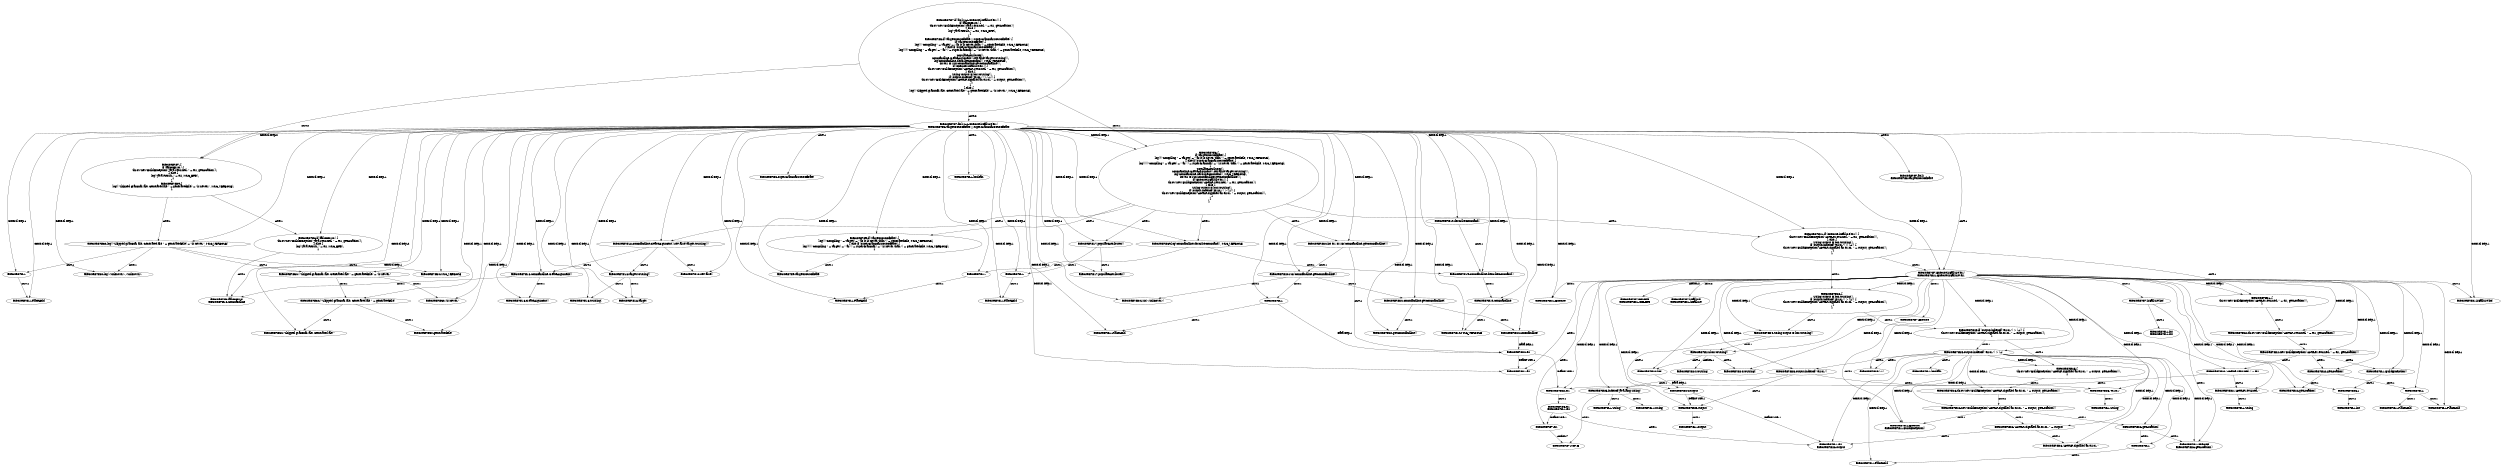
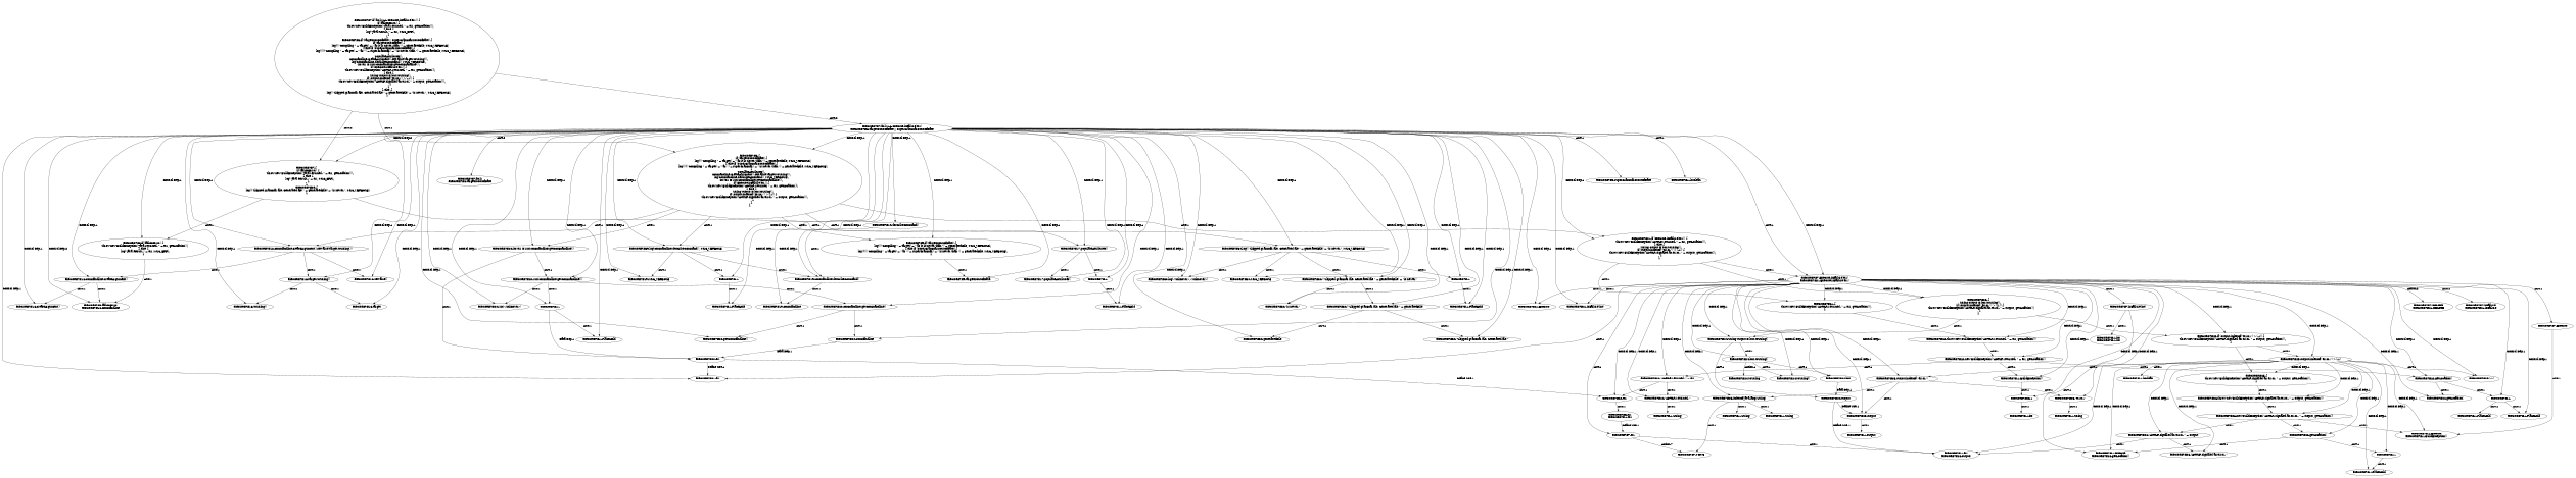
  digraph {
    node [shape=ellipse]
    n1 [label="execute#?#7:DELETE\nexecute#?#21:DELETE"]
    n2 [label="execute#?#7:Execute.isFailure(err)\nexecute#?#21:Execute.isFailure(err)"]
    n3 [label="execute#?#7:isFailure\nexecute#?#21:isFailure"]
    n4 [label="execute#?#7:Execute"]
    n5 [label="execute#?#7:isFailure(int)"]
    n6 [label="execute#?#7:err"]
    n7 [label="execute#?#24:toString()"]
    n8 [label="execute#?#22:\"ANTLR returned: \""]
    n9 [label="execute#?#21:err"]
    n10 [label="execute#?#22:\"ANTLR returned: \" + err"]
    n11 [label="execute#?#25:output.indexOf(\"error:\")"]
    n12 [label="execute#?#24:bos"]
    n13 [label="execute#?#25:indexOf(java.lang.String)"]
    n14 [label="execute#?#-1:PlaceHold"]
    n15 [label="execute#?#-1:BuildException()"]
    n16 [label="execute#?#25:output"]
    n17 [label="execute#?#25:(-1)"]
    n18 [label="execute#?#23:\{\n    String output = bos.toString();\n    if (output.indexOf(\"error:\") > (-1)) \{\n        throw new BuildException(\"ANTLR signaled an error: \" + output, getLocation());\n    \}\n\}"]
    n19 [label="execute#?#25:if (output.indexOf(\"error:\") > (-1)) \{\n    throw new BuildException(\"ANTLR signaled an error: \" + output, getLocation());\n\}"]
    n20 [label="execute#?#25:\"error:\""]
    n21 [label="execute#?#21:Execute"]
    n22 [label="execute#?#22:getLocation()"]
    n23 [label="execute#?#25:output.indexOf(\"error:\") > (-1)"]
    n24 [label="execute#?#22:getLocation()"]
    n25 [label="execute#?#22:throw new BuildException(\"ANTLR returned: \" + err, getLocation())"]
    n26 [label="execute#?#24:String output = bos.toString()"]
    n27 [label="execute#?#22:new BuildException(\"ANTLR returned: \" + err, getLocation())"]
    n28 [label="execute#?#22:err"]
    n29 [label="execute#?#25:1"]
    n30 [label="execute#?#24:bos.toString()"]
    n31 [label="execute#?#21:\{\n    throw new BuildException(\"ANTLR returned: \" + err, getLocation());\n\}"]
    n32 [label="execute#?#-1:"]
    n33 [label="execute#?#21:isFailure(int)"]
    n34 [label="execute#?#-1:Execute\nexecute#?#-1:BuildException()"]
    n35 [label="execute#?#-1:Execute\nexecute#?#26:getLocation()"]
    n36 [label="execute#?#-1:int\nexecute#?#-1:int"]
    n37 [label="execute#?#-1:err\nexecute#?#26:output"]
    n38 [label="execute#?#7:MOVE"]
    n39 [label="execute#?#-1:String"]
    n40 [label="execute#?#24:output"]
    n41 [label="execute#?#-1:String"]
    n42 [label="execute#?#-1:String"]
    n43 [label="execute#?#-1:output"]
    n44 [label="execute#?#25:\{\n    throw new BuildException(\"ANTLR signaled an error: \" + output, getLocation());\n\}"]
    n45 [label="execute#?#-1:String"]
    n46 [label="execute#?#26:\"ANTLR signaled an error: \" + output"]
    n47 [label="execute#?#26:\"ANTLR signaled an error: \""]
    n48 [label="execute#?#-1:PlaceHold"]
    n49 [label="execute#?#26:throw new BuildException(\"ANTLR signaled an error: \" + output, getLocation())"]
    n50 [label="execute#?#26:new BuildException(\"ANTLR signaled an error: \" + output, getLocation())"]
    n51 [label="execute#?#26:getLocation()"]
    n52 [label="execute#?#-1:"]
    n53 [label="execute#?#-1:boolean"]
    n54 [label="execute#?#6:err\nexecute#?#-1:err"]
    n55 [label="execute#?#-1:int"]
    n56 [label="execute#?#24:toString"]
    n57 [label="execute#?#-1:PlaceHold"]
    n58 [label="execute#?#7:fork && Execute.isFailure(err)\nexecute#?#8:targetIsOutOfDate || superGrammarIsOutOfDate"]
    n59 [label="execute#?#7:fork\nexecute#?#8:targetIsOutOfDate"]
    n60 [label="execute#?#7:\{\n    if (failOnError) \{\n        throw new BuildException(\"Java returned: \" + err, getLocation());\n    \} else \{\n        log(\"Java Result: \" + err, MSG_ERR);\n    \}\n\}\nexecute#?#29:\{\n    log((\"Skipped grammar file. Generated file \" + generatedFile) + \"is newer.\", MSG_VERBOSE);\n\}"]
    n61 [label="execute#?#8:if (failOnError) \{\n    throw new BuildException(\"Java returned: \" + err, getLocation());\n\} else \{\n    log(\"Java Result: \" + err, MSG_ERR);\n\}"]
    n62 [label="execute#?#8:failOnError\nexecute#?#18:commandline"]
    n63 [label="execute#?#89:log(commandline.describeCommand(), MSG_VERBOSE)"]
    n64 [label="execute#?#30:(\"Skipped grammar file. Generated file \" + generatedFile)"]
    n65 [label="execute#?#9:targetIsOutOfDate"]
    n66 [label="execute#?#18:setValue()"]
    n67 [label="execute#?#30:log(<unknown>,<unknown>)"]
    n68 [label="execute#?#20:commandline"]
    n69 [label="execute#?#18:commandline.createArgument()"]
    n70 [label="execute#?#8:\{\n    if (targetIsOutOfDate) \{\n        log(((\"Compiling \" + target) + \" as it is newer than \") + generatedFile, MSG_VERBOSE);\n    \} else if (superGrammarIsOutOfDate) \{\n        log(((((\"Compiling \" + target) + \" as \") + superGrammar) + \" is newer than \") + generatedFile, MSG_VERBOSE);\n    \}\n    populateAttributes();\n    commandline.createArgument().setValue(target.toString());\n    log(commandline.describeCommand(), MSG_VERBOSE);\n    int err = run(commandline.getCommandline());\n    if (Execute.isFailure(err)) \{\n        throw new BuildException(\"ANTLR returned: \" + err, getLocation());\n    \} else \{\n        String output = bos.toString();\n        if (output.indexOf(\"error:\") > (-1)) \{\n            throw new BuildException(\"ANTLR signaled an error: \" + output, getLocation());\n        \}\n    \}\n\}"]
    n71 [label="execute#?#-1:"]
    n72 [label="execute#?#19:commandline"]
    n73 [label="execute#?#30:(\"Skipped grammar file. Generated file \" + generatedFile) + \"is newer.\""]
    n74 [label="execute#?#19:MSG_VERBOSE"]
    n75 [label="execute#?#18:createArgument()"]
    n76 [label="execute#?#30:generatedFile"]
    n77 [label="execute#?#18:toString()"]
    n78 [label="execute#?#-1:PlaceHold"]
    n79 [label="execute#?#-1:"]
    n80 [label="execute#?#18:target"]
    n81 [label="execute#?#20:commandline.getCommandline()"]
    n82 [label="execute#?#30:MSG_VERBOSE"]
    n83 [label="execute#?#17:populateAttributes()"]
    n84 [label="execute#?#19:commandline.describeCommand()"]
    n85 [label="execute#?#9:if (targetIsOutOfDate) \{\n    log(((\"Compiling \" + target) + \" as it is newer than \") + generatedFile, MSG_VERBOSE);\n\} else if (superGrammarIsOutOfDate) \{\n    log(((((\"Compiling \" + target) + \" as \") + superGrammar) + \" is newer than \") + generatedFile, MSG_VERBOSE);\n\}"]
    n86 [label="execute#?#-1:"]
    n87 [label="execute#?#8:superGrammarIsOutOfDate"]
    n88 [label="execute#?#18:target.toString()"]
    n89 [label="execute#?#30:\"is newer.\""]
    n90 [label="execute#?#-1:"]
    n91 [label="execute#?#17:populateAttributes()"]
    n92 [label="execute#?#20:run(<unknown>)"]
    n93 [label="execute#?#-1:boolean"]
    n94 [label="execute#?#18:commandline.createArgument().setValue(target.toString())"]
    n95 [label="execute#?#-1:PlaceHold"]
    n96 [label="execute#?#20:getCommandline()"]
    n97 [label="execute#?#21:if (Execute.isFailure(err)) \{\n    throw new BuildException(\"ANTLR returned: \" + err, getLocation());\n\} else \{\n    String output = bos.toString();\n    if (output.indexOf(\"error:\") > (-1)) \{\n        throw new BuildException(\"ANTLR signaled an error: \" + output, getLocation());\n    \}\n\}"]
    n98 [label="execute#?#-1:PlaceHold"]
    n99 [label="execute#?#30:log((\"Skipped grammar file. Generated file \" + generatedFile) + \"is newer.\", MSG_VERBOSE)"]
    n100 [label="execute#?#20:int err = run(commandline.getCommandline())"]
    n101 [label="execute#?#-1:PlaceHold"]
    n102 [label="execute#?#20:run(commandline.getCommandline())"]
    n103 [label="execute#?#30:\"Skipped grammar file. Generated file \""]
    n104 [label="execute#?#19:describeCommand()"]
    n105 [label="execute#?#20:err"]
    n106 [label="execute#?#7:if (fork && Execute.isFailure(err)) \{\n    if (failOnError) \{\n        throw new BuildException(\"Java returned: \" + err, getLocation());\n    \} else \{\n        log(\"Java Result: \" + err, MSG_ERR);\n    \}\n\}\nexecute#?#8:if (targetIsOutOfDate || superGrammarIsOutOfDate) \{\n    if (targetIsOutOfDate) \{\n        log(((\"Compiling \" + target) + \" as it is newer than \") + generatedFile, MSG_VERBOSE);\n    \} else if (superGrammarIsOutOfDate) \{\n        log(((((\"Compiling \" + target) + \" as \") + superGrammar) + \" is newer than \") + generatedFile, MSG_VERBOSE);\n    \}\n    populateAttributes();\n    commandline.createArgument().setValue(target.toString());\n    log(commandline.describeCommand(), MSG_VERBOSE);\n    int err = run(commandline.getCommandline());\n    if (Execute.isFailure(err)) \{\n        throw new BuildException(\"ANTLR returned: \" + err, getLocation());\n    \} else \{\n        String output = bos.toString();\n        if (output.indexOf(\"error:\") > (-1)) \{\n            throw new BuildException(\"ANTLR signaled an error: \" + output, getLocation());\n        \}\n    \}\n\} else \{\n    log((\"Skipped grammar file. Generated file \" + generatedFile) + \"is newer.\", MSG_VERBOSE);\n\}"]
    n2 -> n1 [label="Action:2"]
    n2 -> n3 [label="AST:2"]
    n2 -> n4 [label="AST:1"]
    n2 -> n5 [label="AST:1"]
    n2 -> n6 [label="AST:1"]
    n2 -> n7 [label="Control Dep:1"]
    n2 -> n8 [label="Control Dep:1"]
    n2 -> n9 [label="AST:1"]
    n2 -> n10 [label="Control Dep:1"]
    n2 -> n11 [label="Control Dep:1"]
    n2 -> n12 [label="Control Dep:1"]
    n2 -> n13 [label="Control Dep:1"]
    n2 -> n14 [label="Control Dep:1"]
    n2 -> n15 [label="Control Dep:1"]
    n2 -> n16 [label="Control Dep:1"]
    n2 -> n17 [label="Control Dep:1"]
    n2 -> n18 [label="Control Dep:1"]
    n2 -> n19 [label="Control Dep:1"]
    n2 -> n20 [label="Control Dep:1"]
    n2 -> n21 [label="AST:1"]
    n2 -> n22 [label="Control Dep:1"]
    n2 -> n23 [label="Control Dep:1"]
    n2 -> n24 [label="Control Dep:1"]
    n2 -> n25 [label="Control Dep:1"]
    n2 -> n26 [label="Control Dep:1"]
    n2 -> n27 [label="Control Dep:1"]
    n2 -> n28 [label="Control Dep:1"]
    n2 -> n29 [label="Control Dep:1"]
    n2 -> n30 [label="Control Dep:1"]
    n2 -> n31 [label="Control Dep:1"]
    n2 -> n32 [label="Control Dep:1"]
    n2 -> n33 [label="AST:1"]
    n4 -> n34 [label="AST:1"]
    n5 -> n35 [label="AST:1"]
    n5 -> n36 [label="AST:1"]
-   n54 -> n37 [label="AST:1"]
+   n6 -> n37 [label="AST:1"]
    n6 -> n38 [label="Action:7"]
    n8 -> n39 [label="AST:1"]
    n10 -> n8 [label="AST:1"]
    n10 -> n28 [label="AST:1"]
    n11 -> n13 [label="AST:1"]
    n11 -> n16 [label="AST:1"]
    n11 -> n20 [label="AST:1"]
    n12 -> n40 [label="Data Dep:1"]
    n13 -> n38 [label="AST:1"]
    n13 -> n41 [label="AST:1"]
    n13 -> n42 [label="AST:1"]
    n15 -> n29 [label="AST:1"]
    n16 -> n43 [label="AST:1"]
    n18 -> n19 [label="AST:1"]
    n18 -> n26 [label="AST:1"]
    n19 -> n23 [label="AST:1"]
    n19 -> n44 [label="AST:1"]
    n20 -> n45 [label="AST:1"]
    n22 -> n24 [label="AST:1"]
    n22 -> n32 [label="AST:1"]
    n23 -> n11 [label="AST:1"]
    n23 -> n17 [label="AST:1"]
    n23 -> n34 [label="Control Dep:1"]
    n23 -> n35 [label="Control Dep:1"]
    n23 -> n37 [label="Control Dep:1"]
    n23 -> n44 [label="Control Dep:1"]
    n23 -> n46 [label="Control Dep:1"]
    n23 -> n47 [label="Control Dep:1"]
    n23 -> n48 [label="Control Dep:1"]
    n23 -> n49 [label="Control Dep:1"]
    n23 -> n50 [label="Control Dep:1"]
    n23 -> n51 [label="Control Dep:1"]
    n23 -> n52 [label="Control Dep:1"]
    n23 -> n53 [label="AST:1"]
    n25 -> n27 [label="AST:1"]
    n26 -> n30 [label="AST:1"]
    n26 -> n40 [label="AST:1"]
    n27 -> n10 [label="AST:1"]
    n27 -> n15 [label="AST:1"]
    n27 -> n22 [label="AST:1"]
    n28 -> n54 [label="AST:1"]
    n29 -> n55 [label="AST:1"]
    n30 -> n7 [label="AST:1"]
    n30 -> n12 [label="AST:1"]
    n30 -> n56 [label="Action:1"]
    n31 -> n25 [label="AST:1"]
    n32 -> n14 [label="AST:1"]
    n32 -> n57 [label="AST:1"]
    n40 -> n16 [label="Define Use:1"]
    n40 -> n37 [label="Define Use:1"]
    n44 -> n49 [label="AST:1"]
    n46 -> n37 [label="AST:1"]
    n46 -> n47 [label="AST:1"]
    n49 -> n50 [label="AST:1"]
    n50 -> n34 [label="AST:1"]
    n50 -> n46 [label="AST:1"]
    n50 -> n51 [label="AST:1"]
    n51 -> n35 [label="AST:1"]
    n51 -> n52 [label="AST:1"]
    n52 -> n48 [label="AST:1"]
    n54 -> n6 [label="Define Use:1"]
    n58 -> n2 [label="AST:1"]
    n58 -> n2 [label="Control Dep:1"]
    n58 -> n9 [label="Control Dep:1"]
    n58 -> n21 [label="Control Dep:1"]
    n58 -> n33 [label="Control Dep:1"]
    n58 -> n59 [label="AST:2"]
    n58 -> n60 [label="Control Dep:2"]
    n58 -> n61 [label="Control Dep:1"]
    n58 -> n62 [label="Control Dep:2"]
    n58 -> n63 [label="Control Dep:1"]
    n58 -> n64 [label="Control Dep:1"]
    n58 -> n65 [label="Control Dep:1"]
    n58 -> n66 [label="Control Dep:1"]
    n58 -> n67 [label="Control Dep:1"]
    n58 -> n68 [label="Control Dep:1"]
    n58 -> n69 [label="Control Dep:1"]
    n58 -> n70 [label="Control Dep:1"]
    n58 -> n71 [label="Control Dep:1"]
    n58 -> n72 [label="Control Dep:1"]
    n58 -> n73 [label="Control Dep:1"]
    n58 -> n74 [label="Control Dep:1"]
    n58 -> n75 [label="Control Dep:1"]
    n58 -> n76 [label="Control Dep:1"]
    n58 -> n77 [label="Control Dep:1"]
    n58 -> n78 [label="Control Dep:1"]
    n58 -> n79 [label="Control Dep:1"]
    n58 -> n80 [label="Control Dep:1"]
    n58 -> n81 [label="Control Dep:1"]
    n58 -> n82 [label="Control Dep:1"]
    n58 -> n83 [label="Control Dep:1"]
    n58 -> n84 [label="Control Dep:1"]
    n58 -> n85 [label="Control Dep:1"]
    n58 -> n86 [label="Control Dep:1"]
    n58 -> n87 [label="AST:1"]
    n58 -> n88 [label="Control Dep:1"]
    n58 -> n89 [label="Control Dep:1"]
    n58 -> n90 [label="Control Dep:1"]
    n58 -> n91 [label="Control Dep:1"]
    n58 -> n92 [label="Control Dep:1"]
    n58 -> n93 [label="AST:1"]
    n58 -> n94 [label="Control Dep:1"]
    n58 -> n95 [label="Control Dep:1"]
    n58 -> n96 [label="Control Dep:1"]
    n58 -> n97 [label="Control Dep:1"]
    n58 -> n98 [label="Control Dep:1"]
    n58 -> n99 [label="Control Dep:1"]
    n58 -> n100 [label="Control Dep:1"]
    n58 -> n101 [label="Control Dep:1"]
    n58 -> n102 [label="Control Dep:1"]
    n58 -> n103 [label="Control Dep:1"]
    n58 -> n104 [label="Control Dep:1"]
    n60 -> n61 [label="AST:1"]
    n60 -> n99 [label="AST:1"]
    n61 -> n62 [label="AST:1"]
-   n72 -> n74 [label="AST:1"]
+   n63 -> n74 [label="AST:1"]
    n63 -> n84 [label="AST:1"]
    n63 -> n90 [label="AST:1"]
    n64 -> n76 [label="AST:1"]
    n64 -> n103 [label="AST:1"]
    n68 -> n105 [label="Data Dep:1"]
    n69 -> n62 [label="AST:1"]
    n69 -> n75 [label="AST:1"]
    n70 -> n63 [label="AST:1"]
    n70 -> n83 [label="AST:1"]
    n70 -> n85 [label="AST:1"]
    n70 -> n94 [label="AST:1"]
    n70 -> n97 [label="AST:1"]
    n70 -> n100 [label="AST:1"]
    n71 -> n101 [label="AST:1"]
    n73 -> n64 [label="AST:1"]
    n73 -> n89 [label="AST:1"]
    n79 -> n98 [label="AST:1"]
    n81 -> n68 [label="AST:1"]
    n81 -> n96 [label="AST:1"]
    n83 -> n71 [label="AST:1"]
    n83 -> n91 [label="AST:1"]
    n84 -> n72 [label="AST:1"]
    n85 -> n65 [label="AST:1"]
    n86 -> n95 [label="AST:1"]
    n86 -> n105 [label="Data Dep:1"]
    n88 -> n77 [label="AST:1"]
    n88 -> n80 [label="AST:1"]
    n90 -> n78 [label="AST:1"]
    n94 -> n66 [label="AST:1"]
    n94 -> n69 [label="AST:1"]
    n94 -> n88 [label="AST:1"]
    n97 -> n2 [label="AST:1"]
    n97 -> n18 [label="AST:1"]
    n97 -> n31 [label="AST:1"]
    n99 -> n67 [label="AST:1"]
    n99 -> n73 [label="AST:1"]
    n99 -> n79 [label="AST:1"]
    n99 -> n82 [label="AST:1"]
    n100 -> n102 [label="AST:1"]
    n100 -> n105 [label="AST:1"]
    n102 -> n81 [label="AST:1"]
    n102 -> n86 [label="AST:1"]
    n102 -> n92 [label="AST:1"]
    n104 -> n84 [label="AST:1"]
    n105 -> n9 [label="Define Use:1"]
    n105 -> n28 [label="Define Use:1"]
    n106 -> n58 [label="AST:2"]
    n106 -> n60 [label="AST:2"]
    n106 -> n70 [label="AST:1"]
  }
